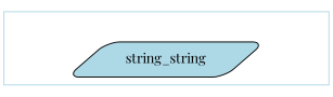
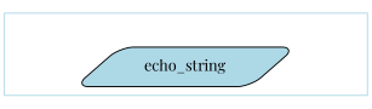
  digraph {
    fontcolor=white
    newrank=True
    rankdir=LR
    fontname="Playfair Display"
-   n1 [fillcolor=lightblue label=string_string shape=parallelogram style="rounded, filled" fontname="Playfair Display"]
+   n1 [fillcolor=lightblue label=echo_string shape=parallelogram style="rounded, filled" fontname="Playfair Display"]
    subgraph cluster_1 {
      color=lightblue
      label="tests/test-data/wic/workflows/echo_workflow.yml"
      n1
    }
  }
